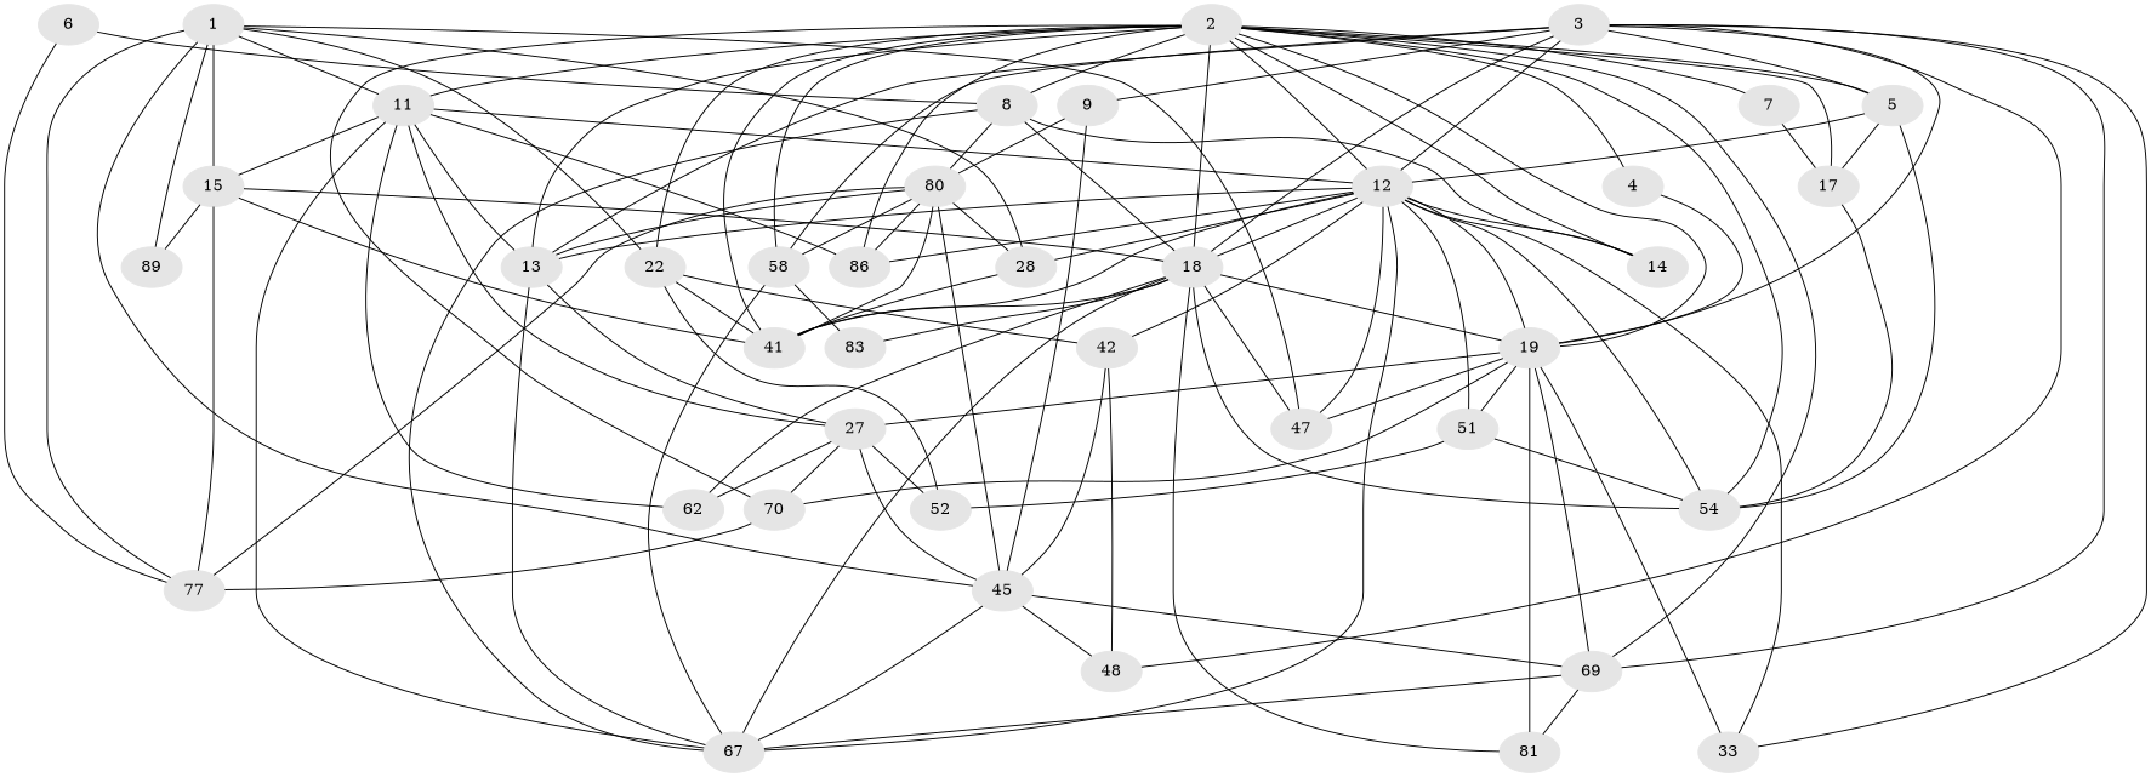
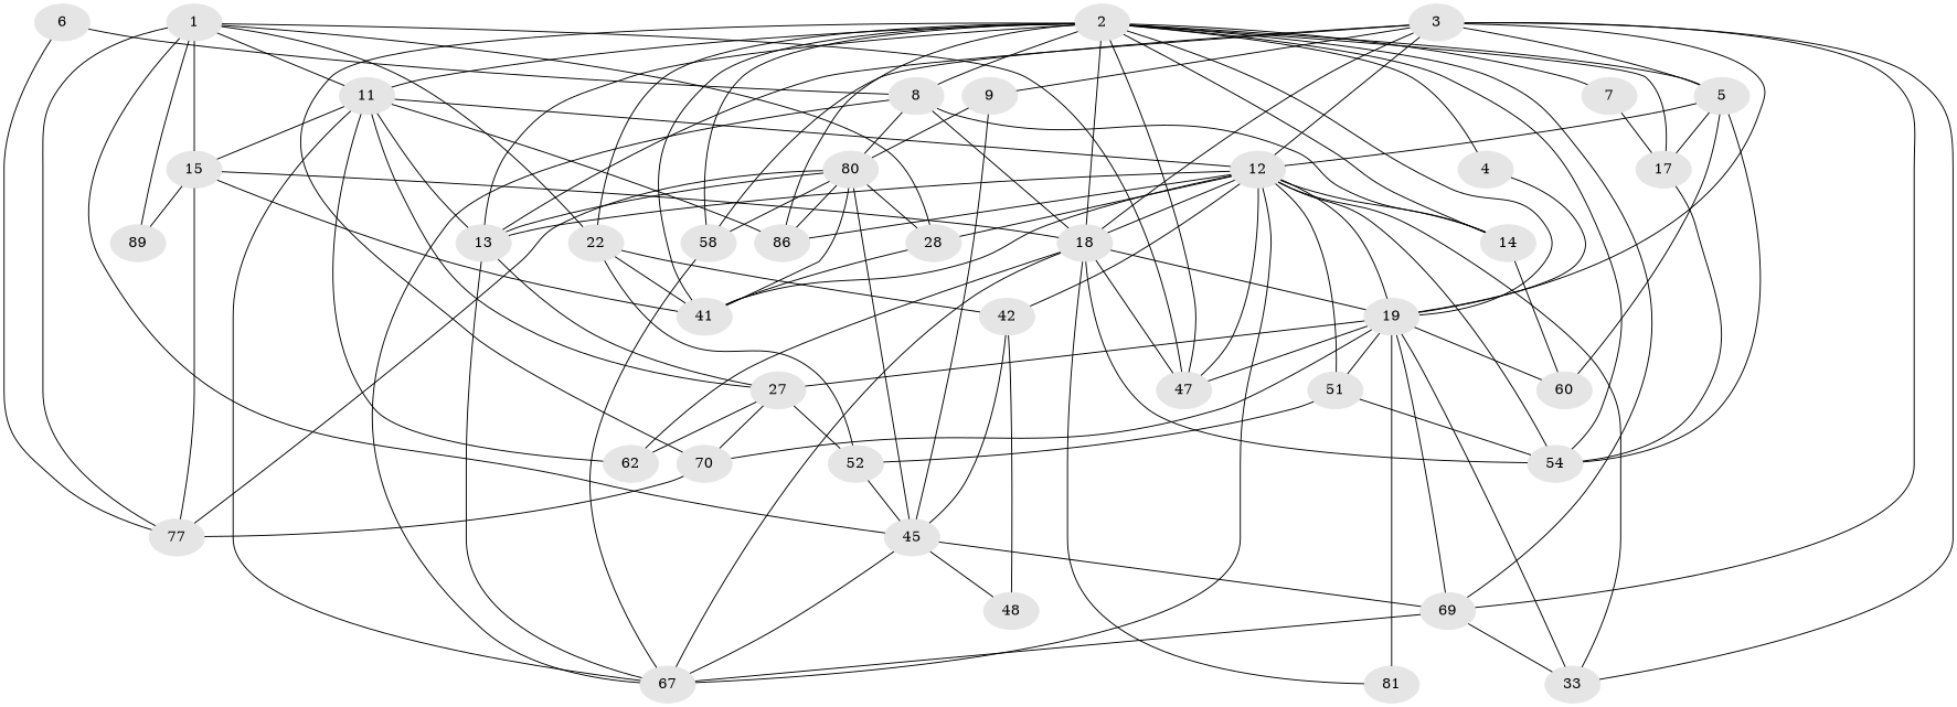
  graph {
    fontname="DejaVu Serif"
    node [color=gray90 fontname="DejaVu Serif" style=filled]
    edge [fontname="DejaVu Serif"]
    1 [super="+85"]
    11 [super="+35"]
    15 [super="+31+39"]
    22 [super="+71+40"]
    28 [super="+32"]
    45 [super="+61+53+49"]
    47
    77 [super="+101"]
    89
    12 [super="+21+25"]
    13 [super="+44"]
    86
    67 [super="+94"]
    27 [super="+79"]
    62
    18 [super="+24+73"]
    41 [super="+50+90"]
    42
    52
    n20 [label=69 super="+103+92"]
    48
    2 [super="+100+20+63+34"]
    4
    5 [super="+59+68"]
    7
    8 [super="+105+76"]
    14 [super="+16"]
    17 [super="+96"]
    19 [super="+26+36"]
    54
    58
    70
+   60
    n34 [label=80 super="+87+88+84+80"]
    33
    51
    81
-   83
    3 [super="+30"]
    9
    6
    1 -- 11
    1 -- 15
    1 -- 22
    1 -- 28
    1 -- 45
    1 -- 47
    1 -- 77 [weight=2]
    1 -- 89
    11 -- 15
    11 -- 12
    11 -- 13
    11 -- 86
    11 -- 67
    11 -- 27
    11 -- 62
    15 -- 77
    15 -- 89
    15 -- 18
    15 -- 41
    22 -- 41
    22 -- 42
    22 -- 52
    28 -- 41
    45 -- 67
    45 -- n20
    45 -- 48
    12 -- 28
    12 -- 47 [weight=2]
    12 -- 13 [weight=2]
    12 -- 86
    12 -- 67
    12 -- 18 [weight=3]
    12 -- 41
    12 -- 42
    12 -- 14
    12 -- 19
    12 -- 54
    12 -- 33
    12 -- 51
    13 -- 67
    13 -- 27
-   27 -- 45
+   52 -- 45
    27 -- 62
    27 -- 52
    27 -- 70
    18 -- 47
    18 -- 67
    18 -- 62 [weight=2]
-   18 -- 41 [weight=2]
    18 -- 19 [weight=2]
    18 -- 54
    18 -- 81
-   18 -- 83
    42 -- 45
    42 -- 48
    n20 -- 67
-   n20 -- 81
+   n20 -- 33
    2 -- 11
    2 -- 22
-   2 -- 12
+   2 -- 47
    2 -- 13
    2 -- 86
    2 -- 18 [weight=2]
    2 -- 41
    2 -- n20
    2 -- 4
    2 -- 5
    2 -- 7
    2 -- 8 [weight=2]
    2 -- 14
    2 -- 17
    2 -- 19
    2 -- 54
    2 -- 58
    2 -- 70
    4 -- 19
    5 -- 12 [weight=3]
    5 -- 17
    5 -- 54
+   5 -- 60
    7 -- 17
    8 -- 67
    8 -- 18
    8 -- 14
    8 -- n34
+   14 -- 60
    17 -- 54
    19 -- 47
    19 -- 27
    19 -- n20
    19 -- 70 [weight=2]
+   19 -- 60 [weight=2]
    19 -- 33
    19 -- 51
    19 -- 81
    58 -- 67
-   58 -- 83
    70 -- 77
    n34 -- 28
    n34 -- 45
    n34 -- 77 [weight=2]
    n34 -- 13
    n34 -- 86
    n34 -- 41
    n34 -- 58
    51 -- 52
    51 -- 54
    3 -- 12
    3 -- 13 [weight=2]
    3 -- 18
    3 -- n20
-   3 -- 48
    3 -- 5
    3 -- 19
    3 -- 58
    3 -- 33
    3 -- 9
    9 -- 45
    9 -- n34 [weight=2]
    6 -- 77
    6 -- 8
  }
